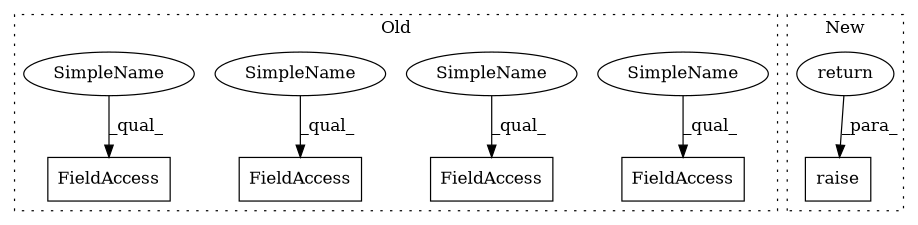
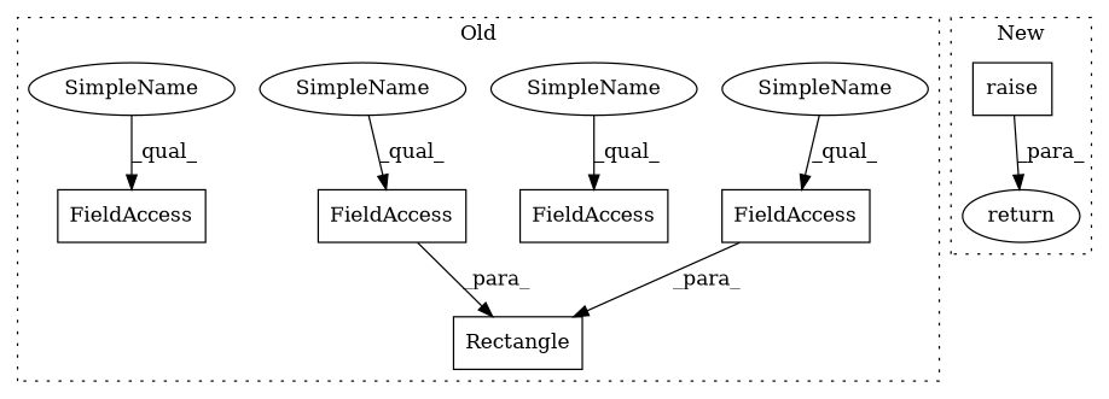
  digraph {
    node [a=22 l=4 s=23477 shape=box]
+   n1 [a=32 l="10,1" label=Rectangle s="23456,23486"]
    n2 [l=9 label=FieldAccess]
    n3 [l=10 label=FieldAccess s=23508]
    n4 [l=9 label=FieldAccess s=23446]
    n5 [l=10 label=FieldAccess s=23466]
    n6 [a=42 label=SimpleName shape=ellipse]
    n7 [a=42 label=SimpleName s=23508 shape=ellipse]
    n8 [a=42 label=SimpleName s=23466 shape=ellipse]
    n9 [a=42 label=SimpleName s=23446 shape=ellipse]
    n10 [a=41 l=7 label=return s=5310 shape=ellipse]
    n11 [a=32 l=7 label=raise s=5317]
    subgraph cluster_1 {
      label=Old
      style=dotted
+     n1
      n2
      n3
      n4
      n5
      n6
      n7
      n8
      n9
    }
    subgraph cluster_2 {
      label=New
      style=dotted
      n10
      n11
    }
+   n2 -> n1 [label=_para_]
+   n5 -> n1 [label=_para_]
    n6 -> n2 [label=_qual_]
    n7 -> n3 [label=_qual_]
    n8 -> n5 [label=_qual_]
    n9 -> n4 [label=_qual_]
-   n10 -> n11 [label=_para_]
+   n11 -> n10 [label=_para_]
  }
